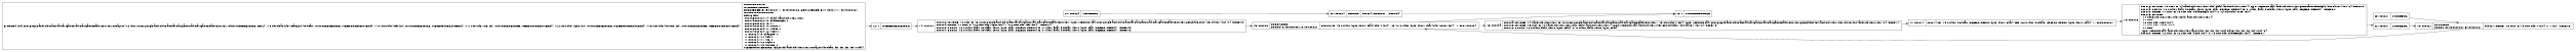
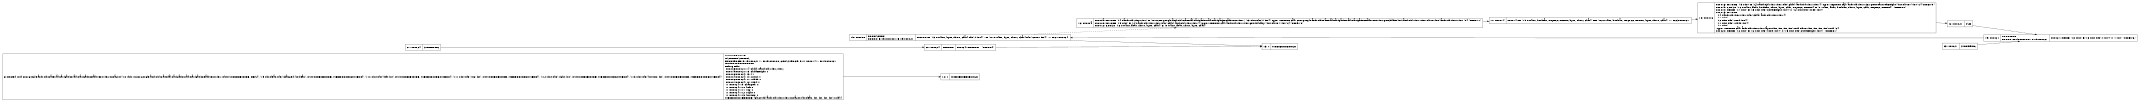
  digraph {
    rankdir=LR
    node [shape=record]
    n1 [label="{12\:\ ?|MTH_ENTER_BLOCK\l}"]
-   n2 [label="{14\:\ 0x0000|0x0000: INVOKE  (r0 I:int) = (r8 I:com.google.android.material.navigationrail.NavigationRailMenuView) type: VIRTUAL call: com.google.android.material.navigationrail.NavigationRailMenuView.getChildCount():int A[MD:():int (s)] (LINE:73)\l0x0004: ARITH  (r1 I:int) = (r12 I:int A[D('right' int)]) \- (r10 I:int A[D('left' int)])  (LINE:74)\l0x0006: CONST  (r2 I:??[int, float, boolean, short, byte, char, OBJECT, ARRAY]) = (0 ??[int, float, boolean, short, byte, char, OBJECT, ARRAY])  (LINE:75)\l0x0007: CONST  (r3 I:??[int, float, boolean, short, byte, char, OBJECT, ARRAY]) = (0 ??[int, float, boolean, short, byte, char, OBJECT, ARRAY])  (LINE:76)\l}"]
    n3 [label="{15\:\ 0x0008|LOOP_START\lLOOP:0: B:15:0x0008\-\>B:19:0x0021\l|0x0008: IF  (r3 I:??[int, byte, short, char] A[D('i' int)]) \>= (r0 I:??[int, byte, short, char] A[D('count' int)])  \-\> B:21:0x0024 \l}"]
    n4 [label="{16\:\ 0x000a|0x000a: INVOKE  (r4 I:android.view.View) = (r8 I:com.google.android.material.navigationrail.NavigationRailMenuView), (r3 I:int A[D('i' int)]) type: VIRTUAL call: com.google.android.material.navigationrail.NavigationRailMenuView.getChildAt(int):android.view.View A[MD:(int):android.view.View (s)] (LINE:77)\l0x000e: INVOKE  (r5 I:int) = (r4 I:android.view.View A[D('child' android.view.View)]) type: VIRTUAL call: android.view.View.getVisibility():int A[MD:():int (c)] (LINE:78)\l0x0012: CONST  (r6 I:??[int, float, short, byte, char]) = (8 ??[int, float, short, byte, char]) \l}"]
    n5 [label="{13\:\ ?|MTH_EXIT_BLOCK\l}"]
    n6 [label="{17\:\ 0x0014|0x0014: IF  (r5 I:??[int, boolean, OBJECT, ARRAY, byte, short, char]) == (r6 I:??[int, boolean, OBJECT, ARRAY, byte, short, char])  \-\> B:23:0x0021 \l}"]
    n7 [label="{21\:\ 0x0024|SYNTHETIC\l}"]
    n8 [label="{20\:\ 0x0024|RETURN\l|0x0024: RETURN    (LINE:84)\l}"]
    n9 [label="{18\:\ 0x0016|0x0016: INVOKE  (r5 I:int) = (r4 I:android.view.View A[D('child' android.view.View)]) type: VIRTUAL call: android.view.View.getMeasuredHeight():int A[MD:():int (c)] (LINE:79)\l0x001a: CONST  (r6 I:??[int, float, boolean, short, byte, char, OBJECT, ARRAY]) = (0 ??[int, float, boolean, short, byte, char, OBJECT, ARRAY])  (LINE:80)\l0x001b: ARITH  (r7 I:int) = (r5 I:int A[D('childHeight' int)]) + (r2 I:int A[D('used' int)]) \l0x001d: INVOKE  \l  (r4 I:android.view.View A[D('child' android.view.View)])\l  (r1 I:int)\l  (r2 I:int A[D('used' int)])\l  (r1 I:int A[D('width' int)])\l  (r7 I:int)\l type: VIRTUAL call: android.view.View.layout(int, int, int, int):void A[MD:(int, int, int, int):void (c)]\l0x0020: ARITH  (r2 I:int) = (r2 I:int A[D('used' int)]) + (r5 I:int A[D('childHeight' int)])  (LINE:81)\l}"]
-   n10 [label="{22\:\ 0x0021|SYNTHETIC\l}"]
+   n10 [label="{22\:\ 0x0021|USE\l}"]
    n11 [label="{23\:\ 0x0021|SYNTHETIC\l}"]
    n12 [label="{19\:\ 0x0021|LOOP_END\lLOOP:0: B:15:0x0008\-\>B:19:0x0021\l|0x0021: ARITH  (r3 I:int) = (r3 I:int A[D('i' int)]) + (1 int)  (LINE:76)\l}"]
    n13 [label="{protected void com.google.android.material.navigationrail.NavigationRailMenuView.onLayout((r8 'this' I:com.google.android.material.navigationrail.NavigationRailMenuView A[IMMUTABLE_TYPE, THIS]), (r9 I:boolean A[D('changed' boolean), IMMUTABLE_TYPE, METHOD_ARGUMENT]), (r10 I:int A[D('left' int), IMMUTABLE_TYPE, METHOD_ARGUMENT]), (r11 I:int A[D('top' int), IMMUTABLE_TYPE, METHOD_ARGUMENT]), (r12 I:int A[D('right' int), IMMUTABLE_TYPE, METHOD_ARGUMENT]), (r13 I:int A[D('bottom' int), IMMUTABLE_TYPE, METHOD_ARGUMENT]))  | DONT_RENAME\lUSE_LINES_HINTS\lBACK_EDGE: B:19:0x0021 \-\> B:15:0x0008, CROSS_EDGE: B:17:0x0014 \-\> B:19:0x0021\lINLINE_NOT_NEEDED\lDebug Info:\l  0x000e\-0x0021: r4 'child' Landroid\/view\/View;\l  0x001a\-0x0021: r5 'childHeight' I\l  0x0008\-0x0024: r3 'i' I\l  0x0004\-0x0024: r0 'count' I\l  0x0006\-0x0024: r1 'width' I\l  0x0007\-0x0024: r2 'used' I\l  \-1 \-0x0024: r9 'changed' Z\l  \-1 \-0x0024: r10 'left' I\l  \-1 \-0x0024: r11 'top' I\l  \-1 \-0x0024: r12 'right' I\l  \-1 \-0x0024: r13 'bottom' I\lMETHOD_OVERRIDE: [ClspMth\{android.view.View.onLayout(boolean, int, int, int, int):void\}]\l}"]
-   n1 -> n2
-   n2 -> n3
    n3 -> n4 [style=dashed]
    n3 -> n5
    n4 -> n6
    n6 -> n9 [style=solid]
    n7 -> n8
    n8 -> n5
    n9 -> n10
    n10 -> n12
    n11 -> n12
    n12 -> n3
    n13 -> n1
  }
